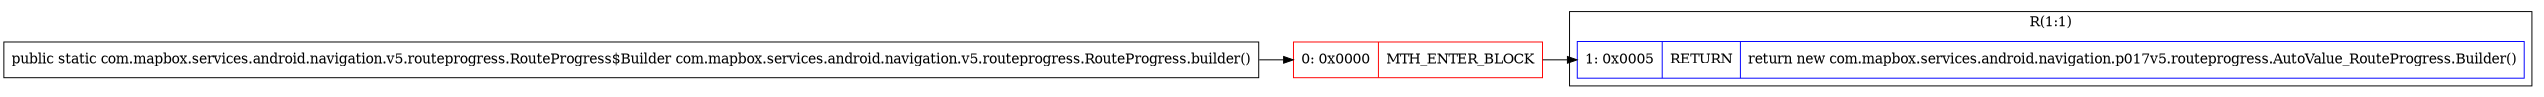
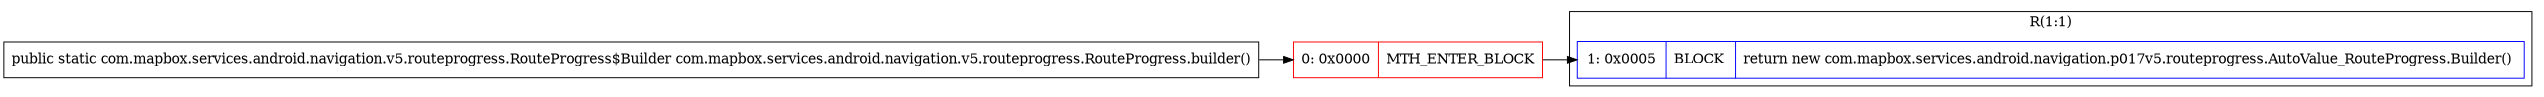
  digraph {
    rankdir=LR
    node [shape=record]
-   n1 [color=blue label="{1\:\ 0x0005|RETURN\l|return new com.mapbox.services.android.navigation.p017v5.routeprogress.AutoValue_RouteProgress.Builder()\l}"]
+   n1 [color=blue label="{1\:\ 0x0005|BLOCK\l|return new com.mapbox.services.android.navigation.p017v5.routeprogress.AutoValue_RouteProgress.Builder()\l}"]
    n2 [color=red label="{0\:\ 0x0000|MTH_ENTER_BLOCK\l}"]
    n3 [label="{public static com.mapbox.services.android.navigation.v5.routeprogress.RouteProgress$Builder com.mapbox.services.android.navigation.v5.routeprogress.RouteProgress.builder() }"]
    subgraph cluster_1 {
      label="R(1:1)"
      n1
    }
    n2 -> n1
    n3 -> n2
  }
